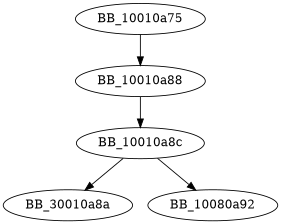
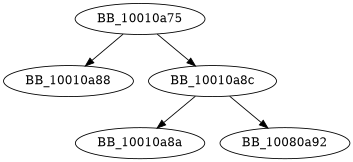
  digraph {
    fontname="DejaVu Serif"
    node [fontname="DejaVu Serif"]
    edge [fontname="DejaVu Serif"]
    BB_10010a75
    BB_10010a88
    BB_10010a8c
-   BB_10010a8a [label=BB_30010a8a]
+   BB_10010a8a
    n5 [label=BB_10080a92]
    BB_10010a75 -> BB_10010a88
-   BB_10010a88 -> BB_10010a8c
+   BB_10010a75 -> BB_10010a8c
    BB_10010a8c -> BB_10010a8a
    BB_10010a8c -> n5
  }
